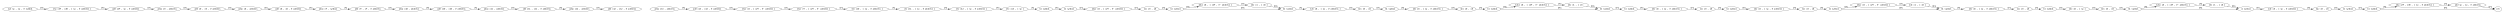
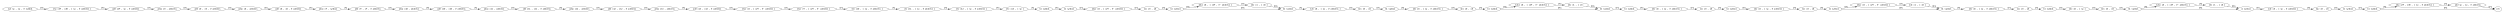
  digraph {
    fontname="IBM Plex Mono"
    rankdir=LR
    node [fontname="IBM Plex Mono"]
    edge [fontname="IBM Plex Mono"]
    n1 [label="sub sp , sp , # symbol"]
    n2 [label="stp x29 , x30 , [ sp , # address ]"]
    n3 [label="add x29 , sp , # address"]
    n4 [label="adrp x0 , address"]
    n5 [label="add x0 , x0 , # address"]
    n6 [label="adrp x8 , address"]
    n7 [label="add x8 , x8 , # address"]
    n8 [label="adrp x9 , symbol"]
    n9 [label="add x9 , x9 , # address"]
    n10 [label="adrp x10 , address"]
    n11 [label="add x10 , x10 , # address"]
    n12 [label="adrp x11 , address"]
    n13 [label="add x11 , x11 , # address"]
    n14 [label="adrp x12 , address"]
    n15 [label="add x12 , x12 , # address"]
    n16 [label="adrp x13 , address"]
    n17 [label="add x13 , x13 , # address"]
    n18 [label="stur x8 , [ x29 , #- address ]"]
    n19 [label="stur x9 , [ x29 , #- address ]"]
    n20 [label="str x10 , [ sp , # address ]"]
    n21 [label="str x11 , [ sp , # address ]"]
    n22 [label="str x12 , [ sp , # address ]"]
    n23 [label="str x13 , [ sp ]"]
    n24 [label="bl symbol"]
    n25 [label="bl symbol"]
    n26 [label="ldur x8 , [ x29 , #- address ]"]
    n27 [label="mov x0 , x8"]
    n28 [label="bl symbol"]
    n29 [label="ldur x8 , [ x29 , #- address ]"]
    n30 [label="bl symbol"]
    n31 [label="ldr x1 , [ x8 ]"]
    n32 [label="ldr x8 , [ sp , # address ]"]
    n33 [label="mov x0 , x8"]
    n34 [label="bl symbol"]
    n35 [label="ldr x8 , [ sp , # address ]"]
    n36 [label="mov x0 , x8"]
    n37 [label="bl symbol"]
    n38 [label="ldur x8 , [ x29 , #- address ]"]
    n39 [label="bl symbol"]
    n40 [label="ldr x1 , [ x8 ]"]
    n41 [label="bl symbol"]
    n42 [label="ldr x8 , [ sp , # address ]"]
    n43 [label="mov x0 , x8"]
    n44 [label="bl symbol"]
    n45 [label="ldr x8 , [ sp , # address ]"]
    n46 [label="mov x0 , x8"]
    n47 [label="bl symbol"]
    n48 [label="ldur x8 , [ x29 , #- address ]"]
    n49 [label="bl symbol"]
    n50 [label="ldr x1 , [ x8 ]"]
    n51 [label="ldr x8 , [ sp , # address ]"]
    n52 [label="mov x0 , x8"]
    n53 [label="bl symbol"]
    n54 [label="ldr x8 , [ sp ]"]
    n55 [label="mov x0 , x8"]
    n56 [label="bl symbol"]
    n57 [label="ldur x8 , [ x29 , #- address ]"]
    n58 [label="bl symbol"]
    n59 [label="ldr x1 , [ x8 ]"]
    n60 [label="ldr x8 , [ sp , # address ]"]
    n61 [label="mov x0 , x8"]
    n62 [label="bl symbol"]
    n63 [label="bl symbol"]
    n64 [label="ldp x29 , x30 , [ sp , # address ]"]
    n65 [label=ret]
    n66 [label="add sp , sp , # address"]
    n1 -> n2 [label=CFG]
    n2 -> n3 [label=CFG]
    n3 -> n4 [label=CFG]
    n4 -> n5 [label=CFG]
    n5 -> n6 [label=CFG]
    n6 -> n7 [label=CFG]
    n7 -> n8 [label=CFG]
    n8 -> n9 [label=CFG]
    n9 -> n10 [label=CFG]
    n10 -> n11 [label=CFG]
    n11 -> n12 [label=CFG]
    n12 -> n13 [label=CFG]
    n13 -> n14 [label=CFG]
    n14 -> n15 [label=CFG]
+   n15 -> n16 [label=CFG]
    n16 -> n17 [label=DFG]
    n17 -> n18 [label=CFG]
    n18 -> n19 [label=CFG]
    n19 -> n20 [label=CFG]
    n20 -> n21 [label=CFG]
    n21 -> n22 [label=CFG]
    n22 -> n23 [label=CFG]
    n23 -> n24 [label=CFG]
    n24 -> n25 [label=CFG]
    n25 -> n26 [label=CFG]
    n26 -> n27 [label=CFG]
    n27 -> n28 [label=CFG]
    n28 -> n29 [label=CFG]
    n28 -> n30 [label=DFG]
    n29 -> n31 [label=CFG]
    n30 -> n32 [label=CFG]
    n31 -> n30 [label=DFG]
    n32 -> n33 [label=CFG]
    n33 -> n34 [label=CFG]
    n34 -> n35 [label=CFG]
    n35 -> n36 [label=CFG]
    n36 -> n37 [label=CFG]
    n37 -> n38 [label=CFG]
    n37 -> n39 [label=DFG]
    n38 -> n40 [label=CFG]
    n39 -> n41 [label=CFG]
    n40 -> n39 [label=DFG]
    n41 -> n42 [label=CFG]
    n42 -> n43 [label=CFG]
    n43 -> n44 [label=CFG]
    n44 -> n45 [label=CFG]
    n45 -> n46 [label=CFG]
    n46 -> n47 [label=CFG]
    n47 -> n48 [label=CFG]
    n47 -> n49 [label=DFG]
    n48 -> n50 [label=CFG]
    n49 -> n51 [label=CFG]
    n50 -> n49 [label=DFG]
    n51 -> n52 [label=CFG]
    n52 -> n53 [label=CFG]
    n53 -> n54 [label=CFG]
    n54 -> n55 [label=CFG]
    n55 -> n56 [label=CFG]
    n56 -> n57 [label=CFG]
    n56 -> n58 [label=DFG]
    n57 -> n59 [label=CFG]
    n58 -> n60 [label=CFG]
    n59 -> n58 [label=DFG]
    n60 -> n61 [label=CFG]
    n61 -> n62 [label=CFG]
    n62 -> n63 [label=CFG]
    n63 -> n64 [label=CFG]
    n63 -> n65 [label=DFG]
    n64 -> n66 [label=CFG]
    n66 -> n65 [label=CFG]
  }
